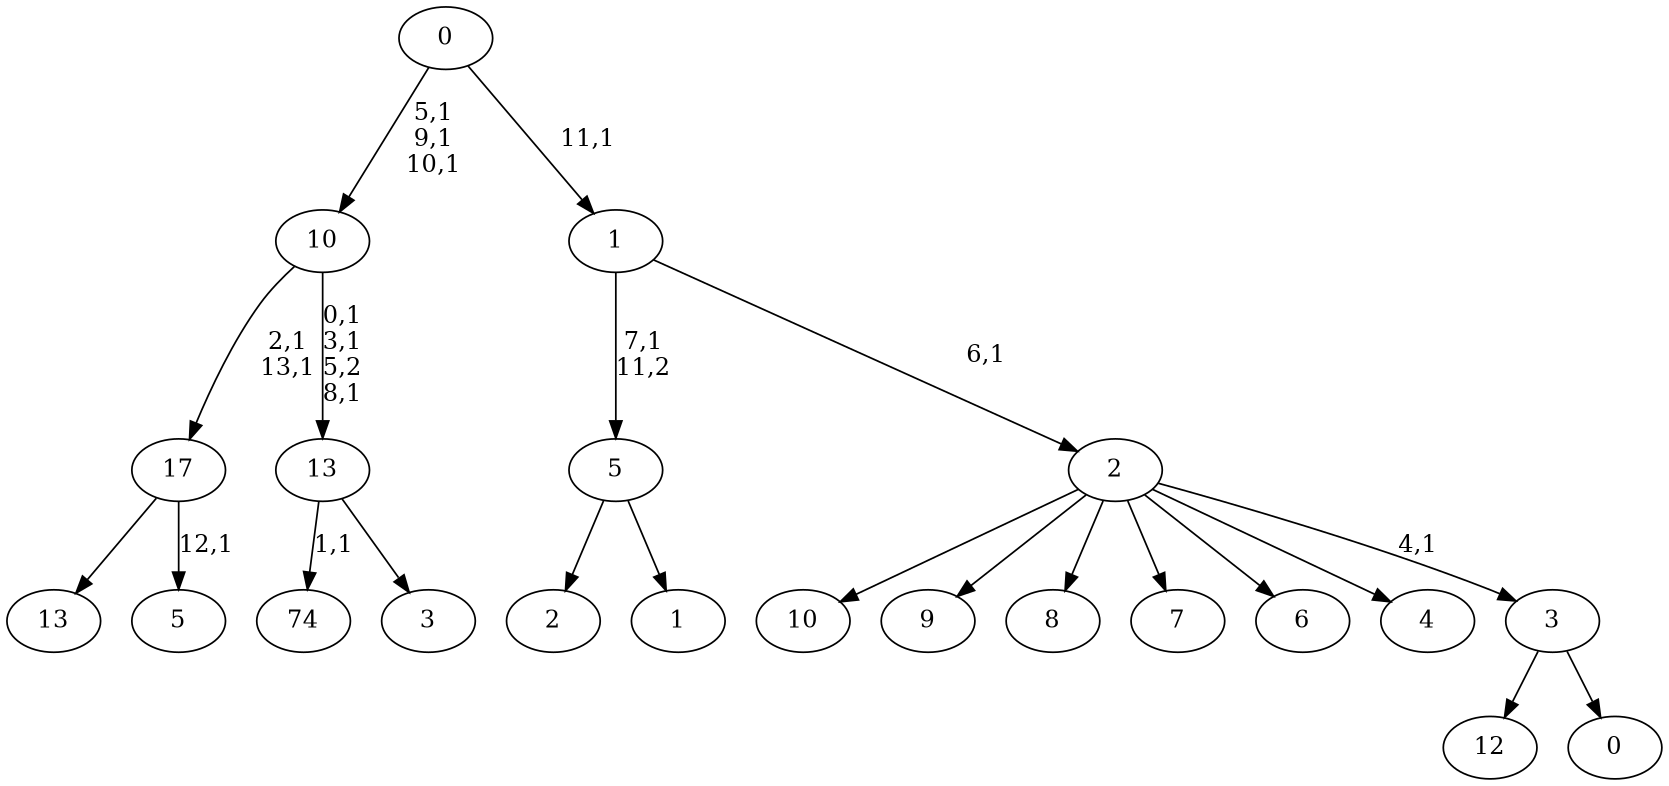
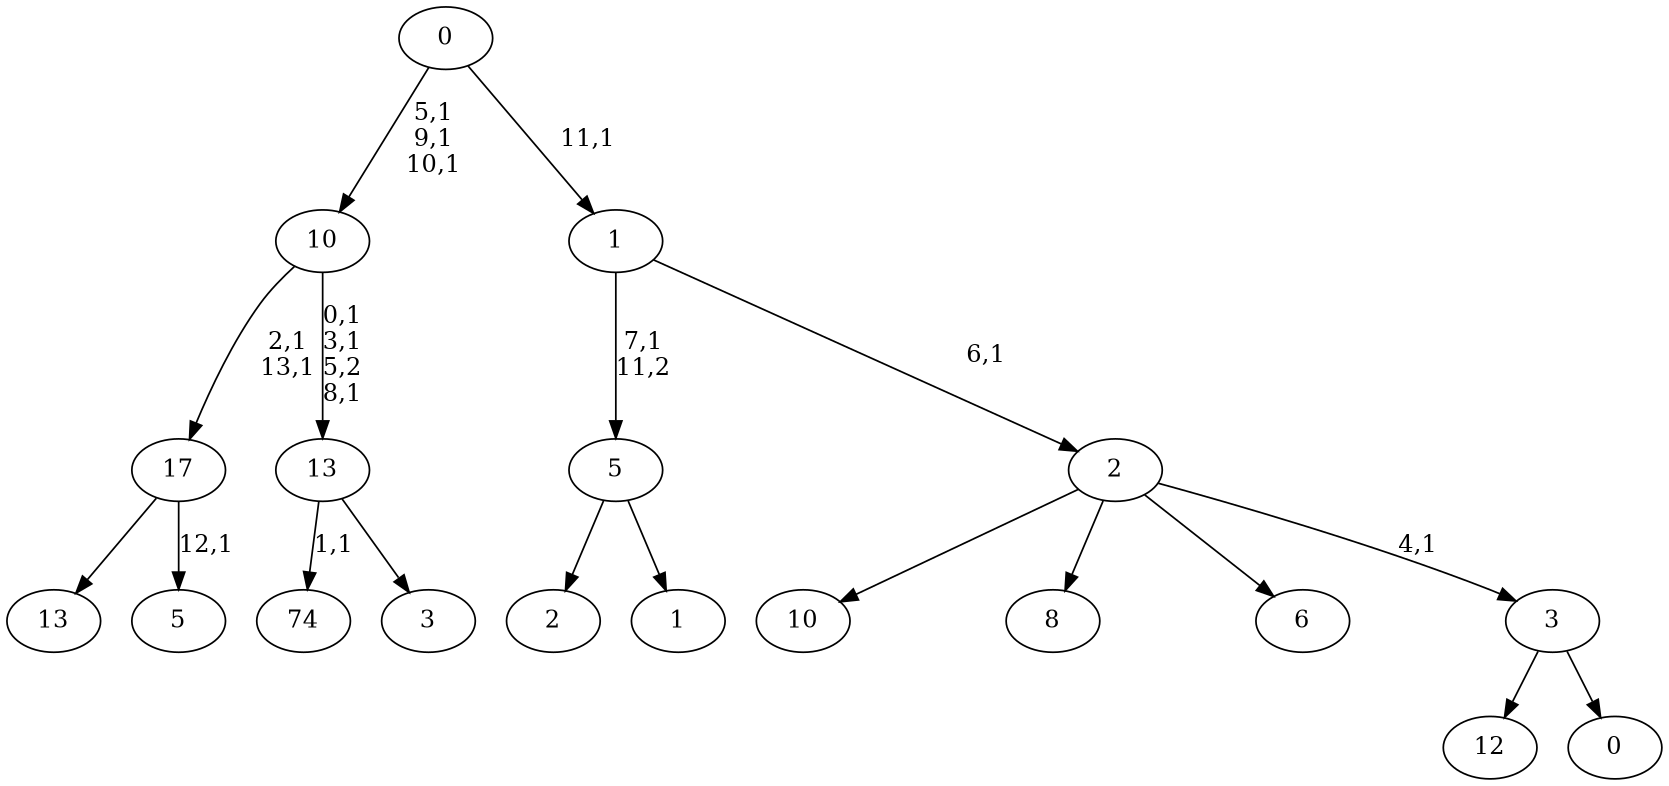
  digraph {
    n1 [label=74]
    n2 [label=13]
    n3 [label=12]
    n4 [label=10]
-   n5 [label=9]
    n6 [label=8]
-   n7 [label=7]
    n8 [label=6]
    n9 [label=5]
    17
-   n11 [label=4]
    n12 [label=3]
    13
    10
    n15 [label=2]
    n16 [label=1]
    5
    n18 [label=0]
    3
    2
    1
    0
    17 -> n2
    17 -> n9 [label="12,1"]
    13 -> n1 [label="1,1"]
    13 -> n12
    10 -> 17 [label="2,1\n13,1"]
    10 -> 13 [label="0,1\n3,1\n5,2\n8,1"]
    5 -> n15
    5 -> n16
    3 -> n3
    3 -> n18
    2 -> n4
-   2 -> n5
    2 -> n6
-   2 -> n7
    2 -> n8
-   2 -> n11
    2 -> 3 [label="4,1"]
    1 -> 5 [label="7,1\n11,2"]
    1 -> 2 [label="6,1"]
    0 -> 10 [label="5,1\n9,1\n10,1"]
    0 -> 1 [label="11,1"]
  }
